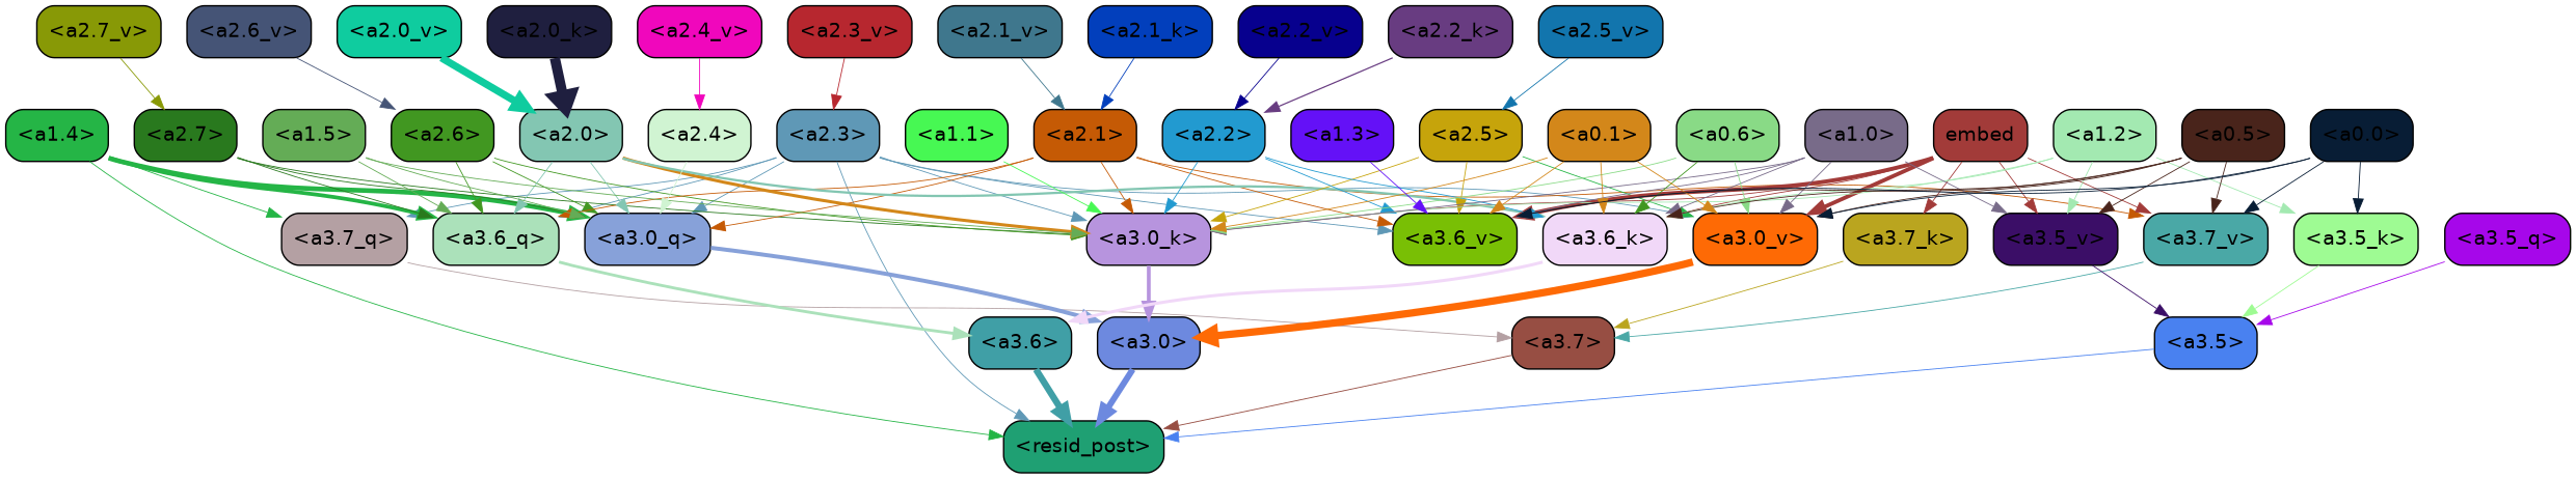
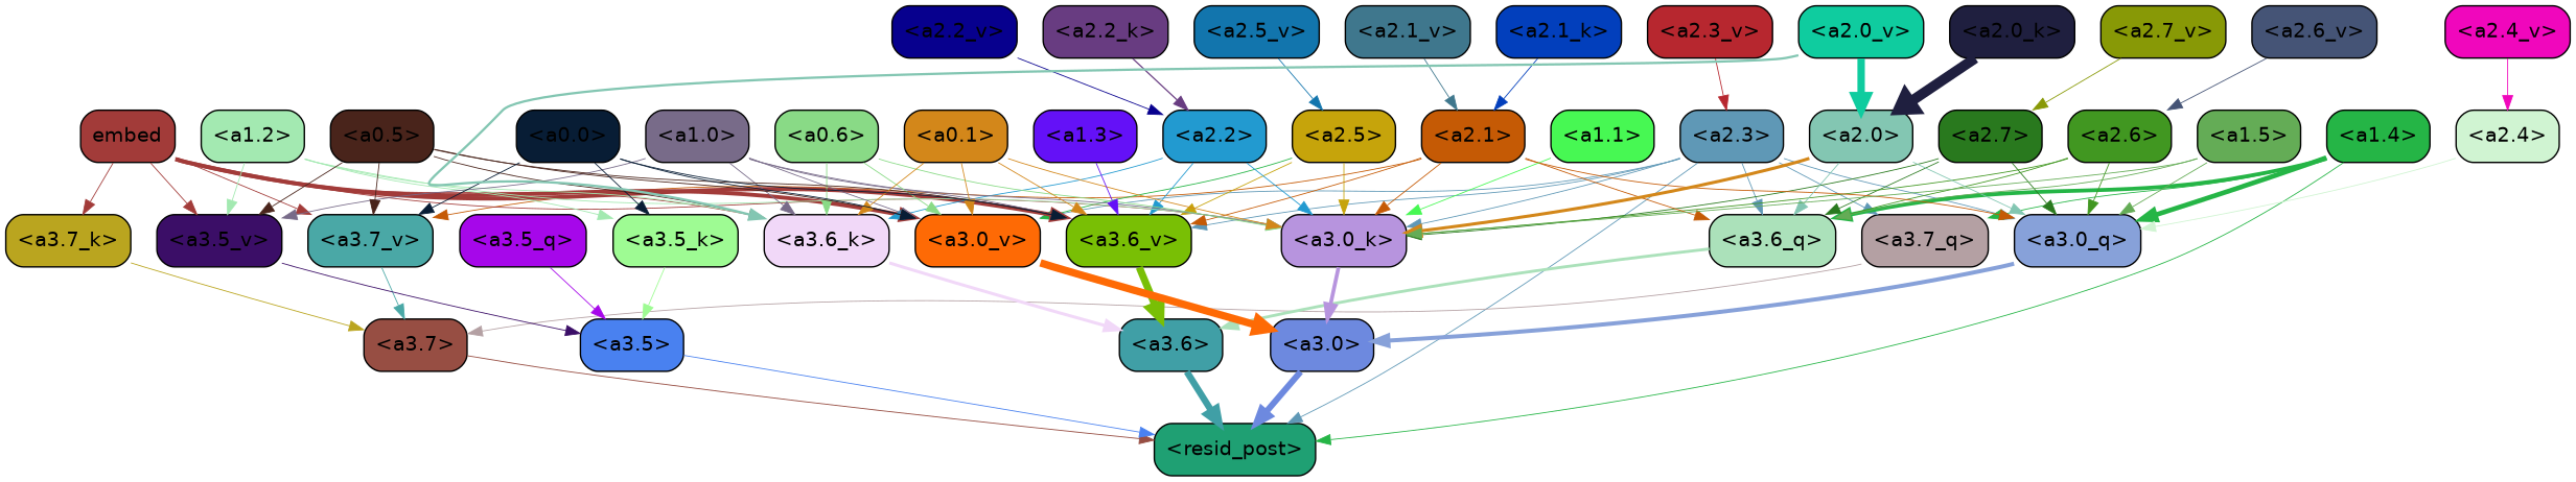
  strict digraph {
    splines=true
    node [color=black fontname=Helvetica shape=box style="filled, rounded"]
    edge [color="#5f98b6" penwidth=0.6]
    "<a3.7>" [fillcolor="#974e43"]
    "<resid_post>" [fillcolor="#1fa073"]
    "<a3.6>" [fillcolor="#409fa6"]
    "<a3.5>" [fillcolor="#4981f0"]
    "<a3.0>" [fillcolor="#6d89df"]
    "<a2.3>" [fillcolor="#5f98b6"]
    "<a3.7_q>" [fillcolor="#b4a0a3"]
    "<a3.6_q>" [fillcolor="#abe1ba"]
    "<a3.0_q>" [fillcolor="#87a1d9"]
    "<a3.0_k>" [fillcolor="#b794de"]
    "<a3.6_v>" [fillcolor="#79bf05"]
    "<a3.0_v>" [fillcolor="#fe6a05"]
    "<a1.4>" [fillcolor="#25b546"]
    "<a3.5_q>" [fillcolor="#a607ea"]
    "<a3.7_k>" [fillcolor="#baa51f"]
    "<a3.6_k>" [fillcolor="#f1d8f8"]
    "<a3.5_k>" [fillcolor="#9efb93"]
    "<a3.7_v>" [fillcolor="#4aa8a6"]
    "<a3.5_v>" [fillcolor="#3b0e67"]
    "<a2.7>" [fillcolor="#29791e"]
    "<a2.6>" [fillcolor="#419721"]
    "<a2.1>" [fillcolor="#c55a05"]
    "<a2.0>" [fillcolor="#83c6b2"]
    "<a1.5>" [fillcolor="#64ac56"]
    "<a2.5>" [fillcolor="#c6a40b"]
    "<a2.4>" [fillcolor="#d0f4d2"]
    embed [fillcolor="#a23b39"]
    "<a2.2>" [fillcolor="#229ad0"]
    "<a1.2>" [fillcolor="#a3e9b1"]
    "<a1.0>" [fillcolor="#786b89"]
    "<a0.6>" [fillcolor="#89da86"]
    "<a0.5>" [fillcolor="#49241b"]
    "<a0.1>" [fillcolor="#d3871a"]
    "<a0.0>" [fillcolor="#081d35"]
    "<a1.1>" [fillcolor="#47f853"]
    "<a1.3>" [fillcolor="#6411f7"]
    "<a2.2_k>" [fillcolor="#683c81"]
    "<a2.1_k>" [fillcolor="#023fbc"]
    "<a2.0_k>" [fillcolor="#1f1f3f"]
    "<a2.7_v>" [fillcolor="#889906"]
    "<a2.6_v>" [fillcolor="#455476"]
    "<a2.5_v>" [fillcolor="#1275ad"]
    "<a2.4_v>" [fillcolor="#f007bc"]
    "<a2.3_v>" [fillcolor="#b7272f"]
    "<a2.2_v>" [fillcolor="#07008e"]
    "<a2.1_v>" [fillcolor="#3f778d"]
    "<a2.0_v>" [fillcolor="#0fcc9f"]
    "<a3.7>" -> "<resid_post>" [color="#974e43" penwidth=0.6239100098609924]
    "<a3.6>" -> "<resid_post>" [color="#409fa6" penwidth=4.569062113761902]
    "<a3.5>" -> "<resid_post>" [color="#4981f0"]
    "<a3.0>" -> "<resid_post>" [color="#6d89df" penwidth=4.283544182777405]
    "<a2.3>" -> "<resid_post>"
    "<a2.3>" -> "<a3.7_q>"
    "<a2.3>" -> "<a3.6_q>"
    "<a2.3>" -> "<a3.0_q>"
    "<a2.3>" -> "<a3.0_k>"
    "<a2.3>" -> "<a3.6_v>"
    "<a2.3>" -> "<a3.0_v>"
    "<a3.7_q>" -> "<a3.7>" [color="#b4a0a3"]
    "<a3.6_q>" -> "<a3.6>" [color="#abe1ba" penwidth=2.03758105635643]
    "<a3.0_q>" -> "<a3.0>" [color="#87a1d9" penwidth=2.8638100624084473]
    "<a3.0_k>" -> "<a3.0>" [color="#b794de" penwidth=2.6274144649505615]
+   "<a3.6_v>" -> "<a3.6>" [color="#79bf05" penwidth=5.002329230308533]
    "<a3.0_v>" -> "<a3.0>" [color="#fe6a05" penwidth=5.188832879066467]
    "<a1.4>" -> "<resid_post>" [color="#25b546"]
    "<a1.4>" -> "<a3.7_q>" [color="#25b546"]
    "<a1.4>" -> "<a3.6_q>" [color="#25b546" penwidth=2.6908124685287476]
    "<a1.4>" -> "<a3.0_q>" [color="#25b546" penwidth=3.32076895236969]
    "<a3.5_q>" -> "<a3.5>" [color="#a607ea"]
    "<a3.7_k>" -> "<a3.7>" [color="#baa51f"]
    "<a3.6_k>" -> "<a3.6>" [color="#f1d8f8" penwidth=2.174198240041733]
    "<a3.5_k>" -> "<a3.5>" [color="#9efb93"]
    "<a3.7_v>" -> "<a3.7>" [color="#4aa8a6"]
    "<a3.5_v>" -> "<a3.5>" [color="#3b0e67"]
    "<a2.7>" -> "<a3.6_q>" [color="#29791e"]
    "<a2.7>" -> "<a3.0_q>" [color="#29791e"]
    "<a2.7>" -> "<a3.0_k>" [color="#29791e"]
    "<a2.6>" -> "<a3.6_q>" [color="#419721"]
    "<a2.6>" -> "<a3.0_q>" [color="#419721"]
    "<a2.6>" -> "<a3.0_k>" [color="#419721"]
    "<a2.1>" -> "<a3.6_q>" [color="#c55a05"]
    "<a2.1>" -> "<a3.0_q>" [color="#c55a05"]
    "<a2.1>" -> "<a3.0_k>" [color="#c55a05"]
    "<a2.1>" -> "<a3.6_v>" [color="#c55a05"]
    "<a2.1>" -> "<a3.7_v>" [color="#c55a05"]
    "<a2.0>" -> "<a3.6_q>" [color="#83c6b2"]
    "<a2.0>" -> "<a3.0_q>" [color="#83c6b2"]
    "<a2.0>" -> "<a3.0_k>" [color="#d3871a" penwidth=2.182972814887762]
-   "<a2.0>" -> "<a3.6_k>" [color="#83c6b2" penwidth=1.6254686117172241]
+   "<a2.0_v>" -> "<a3.6_k>" [color="#83c6b2" penwidth=1.6254686117172241]
    "<a1.5>" -> "<a3.6_q>" [color="#64ac56"]
    "<a1.5>" -> "<a3.0_q>" [color="#64ac56"]
    "<a1.5>" -> "<a3.0_k>" [color="#64ac56"]
    "<a2.5>" -> "<a3.0_k>" [color="#c6a40b"]
    "<a2.5>" -> "<a3.6_v>" [color="#c6a40b"]
    "<a2.5>" -> "<a3.0_v>" [color="#25b546"]
    "<a2.4>" -> "<a3.0_q>" [color="#d0f4d2"]
    embed -> "<a3.0_k>" [color="#a23b39"]
    embed -> "<a3.6_v>" [color="#a23b39" penwidth=2.809220314025879]
    embed -> "<a3.0_v>" [color="#a23b39" penwidth=2.754121422767639]
    embed -> "<a3.7_k>" [color="#a23b39"]
    embed -> "<a3.6_k>" [color="#a23b39"]
    embed -> "<a3.7_v>" [color="#a23b39"]
    embed -> "<a3.5_v>" [color="#a23b39"]
    "<a2.2>" -> "<a3.0_k>" [color="#229ad0" penwidth=0.6065438985824585]
    "<a2.2>" -> "<a3.6_v>" [color="#229ad0"]
    "<a2.2>" -> "<a3.6_k>" [color="#229ad0"]
    "<a1.2>" -> "<a3.0_k>" [color="#a3e9b1"]
    "<a1.2>" -> "<a3.6_k>" [color="#a3e9b1"]
    "<a1.2>" -> "<a3.5_k>" [color="#a3e9b1"]
    "<a1.2>" -> "<a3.5_v>" [color="#a3e9b1"]
    "<a1.0>" -> "<a3.0_k>" [color="#786b89"]
    "<a1.0>" -> "<a3.6_v>" [color="#786b89"]
    "<a1.0>" -> "<a3.0_v>" [color="#786b89"]
    "<a1.0>" -> "<a3.6_k>" [color="#786b89"]
    "<a1.0>" -> "<a3.5_v>" [color="#786b89"]
    "<a0.6>" -> "<a3.0_k>" [color="#89da86"]
    "<a0.6>" -> "<a3.0_v>" [color="#89da86"]
-   "<a0.6>" -> "<a3.6_k>" [color="#419721"]
+   "<a0.6>" -> "<a3.6_k>" [color="#89da86"]
    "<a0.5>" -> "<a3.6_v>" [color="#49241b"]
    "<a0.5>" -> "<a3.0_v>" [color="#49241b" penwidth=0.6120390892028809]
    "<a0.5>" -> "<a3.6_k>" [color="#49241b"]
    "<a0.5>" -> "<a3.7_v>" [color="#49241b"]
    "<a0.5>" -> "<a3.5_v>" [color="#49241b"]
    "<a0.1>" -> "<a3.0_k>" [color="#d3871a"]
    "<a0.1>" -> "<a3.6_v>" [color="#d3871a"]
    "<a0.1>" -> "<a3.0_v>" [color="#d3871a"]
    "<a0.1>" -> "<a3.6_k>" [color="#d3871a"]
    "<a0.0>" -> "<a3.6_v>" [color="#081d35"]
    "<a0.0>" -> "<a3.0_v>" [color="#081d35"]
    "<a0.0>" -> "<a3.5_k>" [color="#081d35"]
    "<a0.0>" -> "<a3.7_v>" [color="#081d35"]
    "<a1.1>" -> "<a3.0_k>" [color="#47f853"]
    "<a1.3>" -> "<a3.6_v>" [color="#6411f7"]
    "<a2.2_k>" -> "<a2.2>" [color="#683c81" penwidth=0.87534499168396]
    "<a2.1_k>" -> "<a2.1>" [color="#023fbc"]
    "<a2.0_k>" -> "<a2.0>" [color="#1f1f3f" penwidth=7.056803464889526]
    "<a2.7_v>" -> "<a2.7>" [color="#889906"]
    "<a2.6_v>" -> "<a2.6>" [color="#455476"]
    "<a2.5_v>" -> "<a2.5>" [color="#1275ad"]
    "<a2.4_v>" -> "<a2.4>" [color="#f007bc"]
    "<a2.3_v>" -> "<a2.3>" [color="#b7272f"]
    "<a2.2_v>" -> "<a2.2>" [color="#07008e"]
    "<a2.1_v>" -> "<a2.1>" [color="#3f778d"]
    "<a2.0_v>" -> "<a2.0>" [color="#0fcc9f" penwidth=5.12138295173645]
  }
